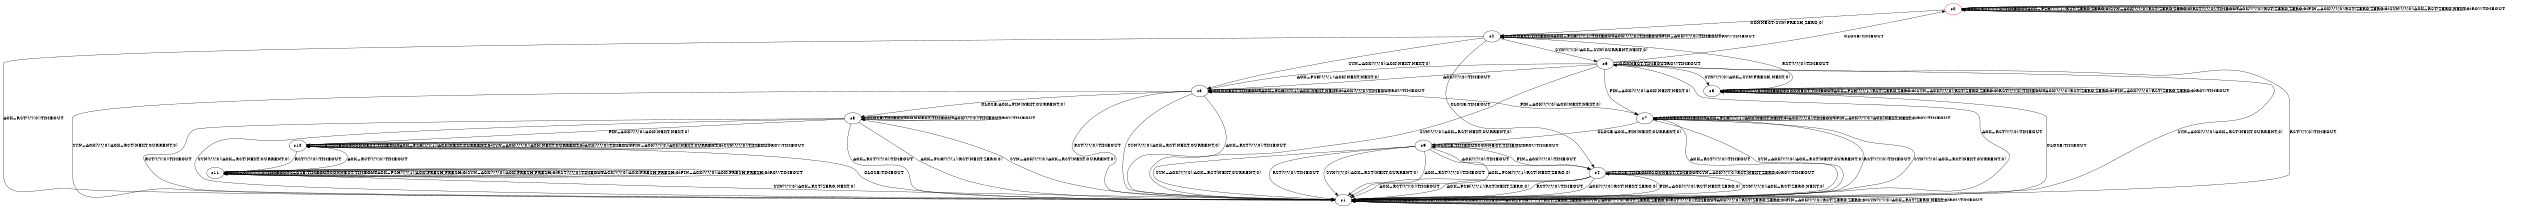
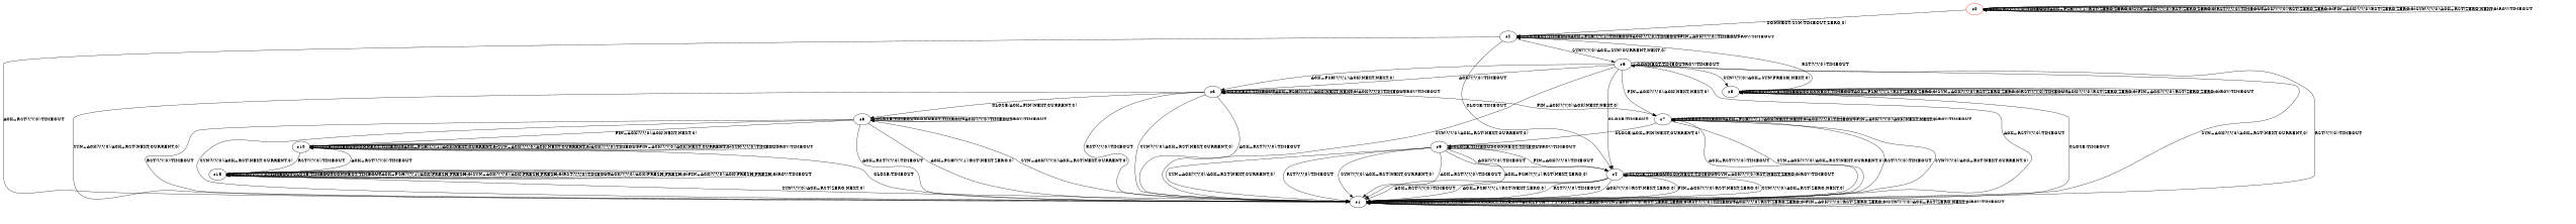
  digraph {
    n1 [color=red label=s0]
    n2 [label=s2]
    n3 [label=s1]
    n4 [label=s3]
    n5 [label=s4]
    n6 [label=s5]
    n7 [label=s6]
    n8 [label=s7]
    n9 [label=s8]
    n10 [label=s9]
    n11 [label=s10]
-   n12 [label=s11]
+   n12 [label=s18]
    n1 -> n1 [label="ACK+RST(V,V,0)/TIMEOUT"]
    n1 -> n1 [label="ACK+PSH(V,V,1)/RST(ZERO,ZERO,0)"]
    n1 -> n1 [label="SYN+ACK(V,V,0)/RST(ZERO,ZERO,0)"]
    n1 -> n1 [label="RST(V,V,0)/TIMEOUT"]
    n1 -> n1 [label="ACK(V,V,0)/RST(ZERO,ZERO,0)"]
    n1 -> n1 [label="FIN+ACK(V,V,0)/RST(ZERO,ZERO,0)"]
    n1 -> n1 [label="SYN(V,V,0)/ACK+RST(ZERO,NEXT,0)"]
    n1 -> n1 [label="RCV/TIMEOUT"]
-   n1 -> n2 [label="CONNECT/SYN(FRESH,ZERO,0)"]
+   n1 -> n2 [label="CONNECT/SYN(TIMEOUT,ZERO,0)"]
    n2 -> n2 [label="CONNECT/TIMEOUT"]
    n2 -> n2 [label="ACK+PSH(V,V,1)/TIMEOUT"]
    n2 -> n2 [label="ACK(V,V,0)/TIMEOUT"]
    n2 -> n2 [label="FIN+ACK(V,V,0)/TIMEOUT"]
    n2 -> n2 [label="RCV/TIMEOUT"]
    n2 -> n3 [label="ACK+RST(V,V,0)/TIMEOUT"]
-   n2 -> n4 [label="SYN+ACK(V,V,0)/ACK(NEXT,NEXT,0)"]
    n2 -> n5 [label="CLOSE/TIMEOUT"]
    n2 -> n6 [label="RST(V,V,0)/TIMEOUT"]
    n2 -> n7 [label="SYN(V,V,0)/ACK+SYN(CURRENT,NEXT,0)"]
    n3 -> n3 [label="ACK+RST(V,V,0)/TIMEOUT"]
    n3 -> n3 [label="CLOSE/TIMEOUT"]
    n3 -> n3 [label="CONNECT/TIMEOUT"]
    n3 -> n3 [label="ACK+PSH(V,V,1)/RST(ZERO,ZERO,0)"]
    n3 -> n3 [label="SYN+ACK(V,V,0)/RST(ZERO,ZERO,0)"]
    n3 -> n3 [label="RST(V,V,0)/TIMEOUT"]
    n3 -> n3 [label="ACK(V,V,0)/RST(ZERO,ZERO,0)"]
    n3 -> n3 [label="FIN+ACK(V,V,0)/RST(ZERO,ZERO,0)"]
    n3 -> n3 [label="SYN(V,V,0)/ACK+RST(ZERO,NEXT,0)"]
    n3 -> n3 [label="RCV/TIMEOUT"]
    n4 -> n3 [label="ACK+RST(V,V,0)/TIMEOUT"]
    n4 -> n3 [label="SYN+ACK(V,V,0)/ACK+RST(NEXT,CURRENT,0)"]
    n4 -> n3 [label="RST(V,V,0)/TIMEOUT"]
    n4 -> n3 [label="SYN(V,V,0)/ACK+RST(NEXT,CURRENT,0)"]
    n4 -> n4 [label="CONNECT/TIMEOUT"]
    n4 -> n4 [label="ACK+PSH(V,V,1)/ACK(NEXT,NEXT,0)"]
    n4 -> n4 [label="ACK(V,V,0)/TIMEOUT"]
    n4 -> n4 [label="RCV/TIMEOUT"]
    n4 -> n8 [label="FIN+ACK(V,V,0)/ACK(NEXT,NEXT,0)"]
    n4 -> n9 [label="CLOSE/ACK+FIN(NEXT,CURRENT,0)"]
    n5 -> n3 [label="ACK+RST(V,V,0)/TIMEOUT"]
    n5 -> n3 [label="ACK+PSH(V,V,1)/RST(NEXT,ZERO,0)"]
    n5 -> n3 [label="RST(V,V,0)/TIMEOUT"]
    n5 -> n3 [label="ACK(V,V,0)/RST(NEXT,ZERO,0)"]
    n5 -> n3 [label="FIN+ACK(V,V,0)/RST(NEXT,ZERO,0)"]
    n5 -> n3 [label="SYN(V,V,0)/ACK+RST(ZERO,NEXT,0)"]
    n5 -> n5 [label="CLOSE/TIMEOUT"]
    n5 -> n5 [label="CONNECT/TIMEOUT"]
    n5 -> n5 [label="SYN+ACK(V,V,0)/RST(NEXT,ZERO,0)"]
    n5 -> n5 [label="RCV/TIMEOUT"]
    n6 -> n3 [label="CLOSE/TIMEOUT"]
    n6 -> n6 [label="ACK+RST(V,V,0)/TIMEOUT"]
    n6 -> n6 [label="CONNECT/TIMEOUT"]
    n6 -> n6 [label="ACK+PSH(V,V,1)/RST(ZERO,ZERO,0)"]
    n6 -> n6 [label="SYN+ACK(V,V,0)/RST(ZERO,ZERO,0)"]
    n6 -> n6 [label="RST(V,V,0)/TIMEOUT"]
    n6 -> n6 [label="ACK(V,V,0)/RST(ZERO,ZERO,0)"]
    n6 -> n6 [label="FIN+ACK(V,V,0)/RST(ZERO,ZERO,0)"]
    n6 -> n6 [label="RCV/TIMEOUT"]
    n7 -> n3 [label="ACK+RST(V,V,0)/TIMEOUT"]
    n7 -> n3 [label="SYN+ACK(V,V,0)/ACK+RST(NEXT,CURRENT,0)"]
    n7 -> n3 [label="RST(V,V,0)/TIMEOUT"]
    n7 -> n3 [label="SYN(V,V,0)/ACK+RST(NEXT,CURRENT,0)"]
    n7 -> n4 [label="ACK+PSH(V,V,1)/ACK(NEXT,NEXT,0)"]
    n7 -> n4 [label="ACK(V,V,0)/TIMEOUT"]
-   n7 -> n1 [label="CLOSE/TIMEOUT"]
+   n7 -> n5 [label="CLOSE/TIMEOUT"]
    n7 -> n6 [label="SYN(V,V,0)/ACK+SYN(FRESH,NEXT,0)"]
    n7 -> n7 [label="CONNECT/TIMEOUT"]
    n7 -> n7 [label="RCV/TIMEOUT"]
    n7 -> n8 [label="FIN+ACK(V,V,0)/ACK(NEXT,NEXT,0)"]
    n8 -> n3 [label="ACK+RST(V,V,0)/TIMEOUT"]
    n8 -> n3 [label="SYN+ACK(V,V,0)/ACK+RST(NEXT,CURRENT,0)"]
    n8 -> n3 [label="RST(V,V,0)/TIMEOUT"]
    n8 -> n3 [label="SYN(V,V,0)/ACK+RST(NEXT,CURRENT,0)"]
    n8 -> n8 [label="CONNECT/TIMEOUT"]
    n8 -> n8 [label="ACK+PSH(V,V,1)/ACK(NEXT,NEXT,0)"]
    n8 -> n8 [label="ACK(V,V,0)/TIMEOUT"]
    n8 -> n8 [label="FIN+ACK(V,V,0)/ACK(NEXT,NEXT,0)"]
    n8 -> n8 [label="RCV/TIMEOUT"]
    n8 -> n10 [label="CLOSE/ACK+FIN(NEXT,CURRENT,0)"]
    n9 -> n3 [label="ACK+RST(V,V,0)/TIMEOUT"]
    n9 -> n3 [label="ACK+PSH(V,V,1)/RST(NEXT,ZERO,0)"]
    n9 -> n3 [label="SYN+ACK(V,V,0)/ACK+RST(NEXT,CURRENT,0)"]
    n9 -> n3 [label="RST(V,V,0)/TIMEOUT"]
    n9 -> n3 [label="SYN(V,V,0)/ACK+RST(NEXT,CURRENT,0)"]
    n9 -> n9 [label="CLOSE/TIMEOUT"]
    n9 -> n9 [label="CONNECT/TIMEOUT"]
    n9 -> n9 [label="ACK(V,V,0)/TIMEOUT"]
    n9 -> n9 [label="RCV/TIMEOUT"]
    n9 -> n11 [label="FIN+ACK(V,V,0)/ACK(NEXT,NEXT,0)"]
    n10 -> n3 [label="ACK+RST(V,V,0)/TIMEOUT"]
    n10 -> n3 [label="ACK+PSH(V,V,1)/RST(NEXT,ZERO,0)"]
    n10 -> n3 [label="SYN+ACK(V,V,0)/ACK+RST(NEXT,CURRENT,0)"]
    n10 -> n3 [label="RST(V,V,0)/TIMEOUT"]
    n10 -> n3 [label="SYN(V,V,0)/ACK+RST(NEXT,CURRENT,0)"]
    n10 -> n5 [label="ACK(V,V,0)/TIMEOUT"]
    n10 -> n5 [label="FIN+ACK(V,V,0)/TIMEOUT"]
    n10 -> n10 [label="CLOSE/TIMEOUT"]
    n10 -> n10 [label="CONNECT/TIMEOUT"]
    n10 -> n10 [label="RCV/TIMEOUT"]
    n11 -> n3 [label="CLOSE/TIMEOUT"]
    n11 -> n11 [label="CLOSE/TIMEOUT"]
    n11 -> n11 [label="CONNECT/TIMEOUT"]
    n11 -> n11 [label="ACK+PSH(V,V,1)/ACK(NEXT,CURRENT,0)"]
    n11 -> n11 [label="SYN+ACK(V,V,0)/ACK(NEXT,CURRENT,0)"]
    n11 -> n11 [label="ACK(V,V,0)/TIMEOUT"]
    n11 -> n11 [label="FIN+ACK(V,V,0)/ACK(NEXT,CURRENT,0)"]
    n11 -> n11 [label="SYN(V,V,0)/TIMEOUT"]
    n11 -> n11 [label="RCV/TIMEOUT"]
    n11 -> n12 [label="ACK+RST(V,V,0)/TIMEOUT"]
    n11 -> n12 [label="RST(V,V,0)/TIMEOUT"]
    n12 -> n3 [label="SYN(V,V,0)/ACK+RST(ZERO,NEXT,0)"]
    n12 -> n12 [label="ACK+RST(V,V,0)/TIMEOUT"]
    n12 -> n12 [label="CLOSE/TIMEOUT"]
    n12 -> n12 [label="CONNECT/TIMEOUT"]
    n12 -> n12 [label="ACK+PSH(V,V,1)/ACK(FRESH,FRESH,0)"]
    n12 -> n12 [label="SYN+ACK(V,V,0)/ACK(FRESH,FRESH,0)"]
    n12 -> n12 [label="RST(V,V,0)/TIMEOUT"]
    n12 -> n12 [label="ACK(V,V,0)/ACK(FRESH,FRESH,0)"]
    n12 -> n12 [label="FIN+ACK(V,V,0)/ACK(FRESH,FRESH,0)"]
    n12 -> n12 [label="RCV/TIMEOUT"]
  }
